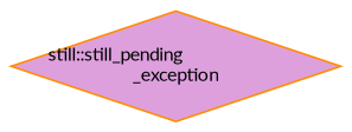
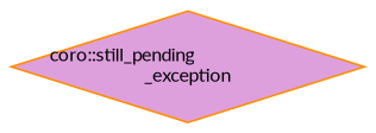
  digraph {
    rankdir=LR
    fontname=Lato
-   n1 [color=darkorange fillcolor=plum fontname=Lato fontsize=10 height=0.2 label="still::still_pending\l_exception" shape=diamond style=filled width=0.4]
+   n1 [color=darkorange fillcolor=plum fontname=Lato fontsize=10 height=0.2 label="coro::still_pending\l_exception" shape=diamond style=filled width=0.4]
  }
